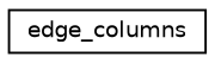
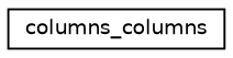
  digraph {
    rankdir=TB
-   n1 [color=black fillcolor=white fontname=Helvetica fontsize=10 height=0.2 label=edge_columns shape=record style=filled width=0.4]
+   n1 [color=black fillcolor=white fontname=Helvetica fontsize=10 height=0.2 label=columns_columns shape=record style=filled width=0.4]
  }
